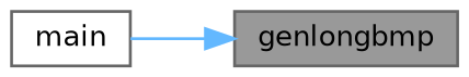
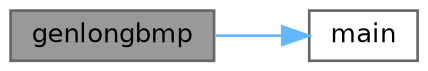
  digraph {
    rankdir=RL
    node [fontname=Helvetica fontsize=10 shape=box style=filled]
    n1 [color=gray40 fillcolor=grey60 fontcolor=black height=0.2 label=genlongbmp width=0.4]
    n2 [color=grey40 fillcolor=white height=0.2 label=main width=0.4]
-   n1 -> n2 [color=steelblue1 dir=back fontname=Helvetica fontsize=10 labelfontname=Helvetica labelfontsize=10 style=solid]
+   n2 -> n1 [color=steelblue1 dir=back fontname=Helvetica fontsize=10 labelfontname=Helvetica labelfontsize=10 style=solid]
  }
